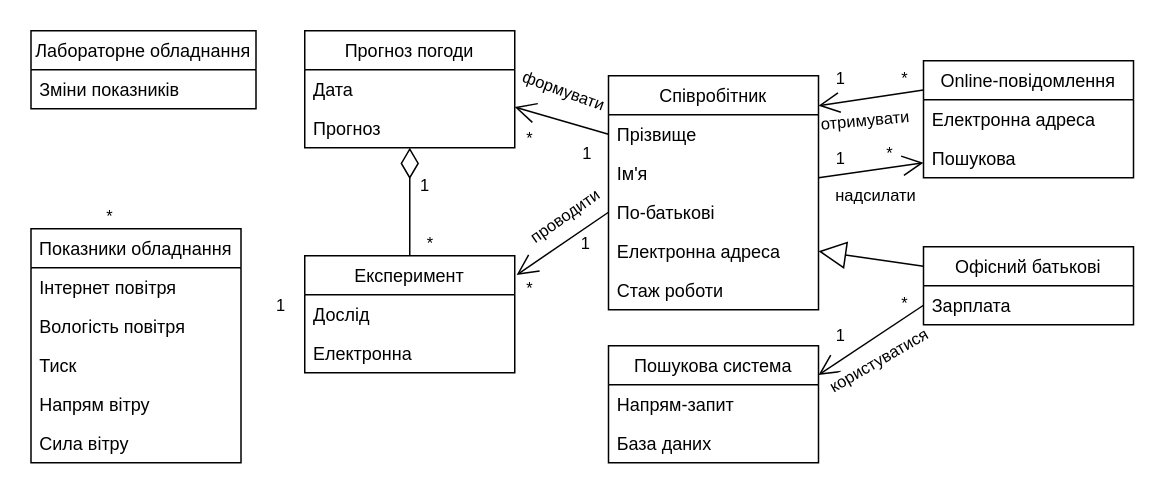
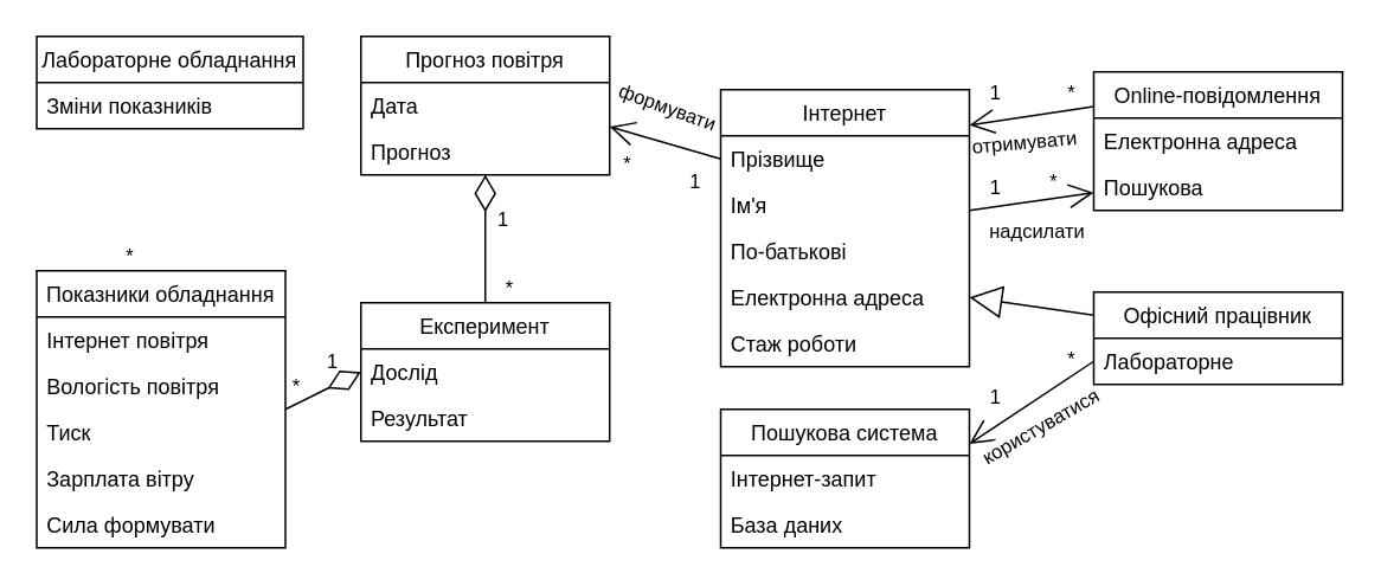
  <mxCell id="0" />
  <mxCell id="1" parent="0" />
- <mxCell id="2" value="Співробітник" style="swimlane;fontStyle=0;childLayout=stackLayout;horizontal=1;startSize=26;fillColor=none;horizontalStack=0;resizeParent=1;resizeParentMax=0;resizeLast=0;collapsible=1;marginBottom=0;" vertex="1" parent="1"><mxGeometry x="405" y="50" width="140" height="156" as="geometry" /></mxCell>
+ <mxCell id="2" value="Інтернет" style="swimlane;fontStyle=0;childLayout=stackLayout;horizontal=1;startSize=26;fillColor=none;horizontalStack=0;resizeParent=1;resizeParentMax=0;resizeLast=0;collapsible=1;marginBottom=0;" vertex="1" parent="1"><mxGeometry x="405" y="50" width="140" height="156" as="geometry" /></mxCell>
  <mxCell id="3" value="Прізвище" style="text;strokeColor=none;fillColor=none;align=left;verticalAlign=top;spacingLeft=4;spacingRight=4;overflow=hidden;rotatable=0;points=[[0,0.5],[1,0.5]];portConstraint=eastwest;" vertex="1" parent="2"><mxGeometry y="26" width="140" height="26" as="geometry" /></mxCell>
  <mxCell id="4" value="Ім'я" style="text;strokeColor=none;fillColor=none;align=left;verticalAlign=top;spacingLeft=4;spacingRight=4;overflow=hidden;rotatable=0;points=[[0,0.5],[1,0.5]];portConstraint=eastwest;" vertex="1" parent="2"><mxGeometry y="52" width="140" height="26" as="geometry" /></mxCell>
  <mxCell id="5" value="По-батькові" style="text;strokeColor=none;fillColor=none;align=left;verticalAlign=top;spacingLeft=4;spacingRight=4;overflow=hidden;rotatable=0;points=[[0,0.5],[1,0.5]];portConstraint=eastwest;" vertex="1" parent="2"><mxGeometry y="78" width="140" height="26" as="geometry" /></mxCell>
  <mxCell id="6" value="Електронна адреса" style="text;strokeColor=none;fillColor=none;align=left;verticalAlign=top;spacingLeft=4;spacingRight=4;overflow=hidden;rotatable=0;points=[[0,0.5],[1,0.5]];portConstraint=eastwest;" vertex="1" parent="2"><mxGeometry y="104" width="140" height="26" as="geometry" /></mxCell>
  <mxCell id="7" value="Стаж роботи" style="text;strokeColor=none;fillColor=none;align=left;verticalAlign=top;spacingLeft=4;spacingRight=4;overflow=hidden;rotatable=0;points=[[0,0.5],[1,0.5]];portConstraint=eastwest;" vertex="1" parent="2"><mxGeometry y="130" width="140" height="26" as="geometry" /></mxCell>
  <mxCell id="8" value="Показники обладнання" style="swimlane;fontStyle=0;childLayout=stackLayout;horizontal=1;startSize=26;fillColor=none;horizontalStack=0;resizeParent=1;resizeParentMax=0;resizeLast=0;collapsible=1;marginBottom=0;" vertex="1" parent="1"><mxGeometry x="20" y="152" width="140" height="156" as="geometry" /></mxCell>
  <mxCell id="9" value="Інтернет повітря" style="text;strokeColor=none;fillColor=none;align=left;verticalAlign=top;spacingLeft=4;spacingRight=4;overflow=hidden;rotatable=0;points=[[0,0.5],[1,0.5]];portConstraint=eastwest;" vertex="1" parent="8"><mxGeometry y="26" width="140" height="26" as="geometry" /></mxCell>
  <mxCell id="10" value="Вологість повітря" style="text;strokeColor=none;fillColor=none;align=left;verticalAlign=top;spacingLeft=4;spacingRight=4;overflow=hidden;rotatable=0;points=[[0,0.5],[1,0.5]];portConstraint=eastwest;" vertex="1" parent="8"><mxGeometry y="52" width="140" height="26" as="geometry" /></mxCell>
  <mxCell id="11" value="Тиск" style="text;strokeColor=none;fillColor=none;align=left;verticalAlign=top;spacingLeft=4;spacingRight=4;overflow=hidden;rotatable=0;points=[[0,0.5],[1,0.5]];portConstraint=eastwest;" vertex="1" parent="8"><mxGeometry y="78" width="140" height="26" as="geometry" /></mxCell>
- <mxCell id="12" value="Напрям вітру" style="text;strokeColor=none;fillColor=none;align=left;verticalAlign=top;spacingLeft=4;spacingRight=4;overflow=hidden;rotatable=0;points=[[0,0.5],[1,0.5]];portConstraint=eastwest;" vertex="1" parent="8"><mxGeometry y="104" width="140" height="26" as="geometry" /></mxCell>
- <mxCell id="13" value="Сила вітру" style="text;strokeColor=none;fillColor=none;align=left;verticalAlign=top;spacingLeft=4;spacingRight=4;overflow=hidden;rotatable=0;points=[[0,0.5],[1,0.5]];portConstraint=eastwest;" vertex="1" parent="8"><mxGeometry y="130" width="140" height="26" as="geometry" /></mxCell>
- <mxCell id="14" value="Прогноз погоди" style="swimlane;fontStyle=0;childLayout=stackLayout;horizontal=1;startSize=26;fillColor=none;horizontalStack=0;resizeParent=1;resizeParentMax=0;resizeLast=0;collapsible=1;marginBottom=0;" vertex="1" parent="1"><mxGeometry x="202.5" y="20" width="140" height="78" as="geometry" /></mxCell>
+ <mxCell id="12" value="Зарплата вітру" style="text;strokeColor=none;fillColor=none;align=left;verticalAlign=top;spacingLeft=4;spacingRight=4;overflow=hidden;rotatable=0;points=[[0,0.5],[1,0.5]];portConstraint=eastwest;" vertex="1" parent="8"><mxGeometry y="104" width="140" height="26" as="geometry" /></mxCell>
+ <mxCell id="13" value="Сила формувати" style="text;strokeColor=none;fillColor=none;align=left;verticalAlign=top;spacingLeft=4;spacingRight=4;overflow=hidden;rotatable=0;points=[[0,0.5],[1,0.5]];portConstraint=eastwest;" vertex="1" parent="8"><mxGeometry y="130" width="140" height="26" as="geometry" /></mxCell>
+ <mxCell id="14" value="Прогноз повітря" style="swimlane;fontStyle=0;childLayout=stackLayout;horizontal=1;startSize=26;fillColor=none;horizontalStack=0;resizeParent=1;resizeParentMax=0;resizeLast=0;collapsible=1;marginBottom=0;" vertex="1" parent="1"><mxGeometry x="202.5" y="20" width="140" height="78" as="geometry" /></mxCell>
  <mxCell id="15" value="Дата" style="text;strokeColor=none;fillColor=none;align=left;verticalAlign=top;spacingLeft=4;spacingRight=4;overflow=hidden;rotatable=0;points=[[0,0.5],[1,0.5]];portConstraint=eastwest;" vertex="1" parent="14"><mxGeometry y="26" width="140" height="26" as="geometry" /></mxCell>
  <mxCell id="16" value="Прогноз" style="text;strokeColor=none;fillColor=none;align=left;verticalAlign=top;spacingLeft=4;spacingRight=4;overflow=hidden;rotatable=0;points=[[0,0.5],[1,0.5]];portConstraint=eastwest;" vertex="1" parent="14"><mxGeometry y="52" width="140" height="26" as="geometry" /></mxCell>
  <mxCell id="17" value="Експеримент" style="swimlane;fontStyle=0;childLayout=stackLayout;horizontal=1;startSize=26;fillColor=none;horizontalStack=0;resizeParent=1;resizeParentMax=0;resizeLast=0;collapsible=1;marginBottom=0;" vertex="1" parent="1"><mxGeometry x="202.5" y="170" width="140" height="78" as="geometry" /></mxCell>
  <mxCell id="18" value="Дослід" style="text;strokeColor=none;fillColor=none;align=left;verticalAlign=top;spacingLeft=4;spacingRight=4;overflow=hidden;rotatable=0;points=[[0,0.5],[1,0.5]];portConstraint=eastwest;" vertex="1" parent="17"><mxGeometry y="26" width="140" height="26" as="geometry" /></mxCell>
- <mxCell id="19" value="Електронна" style="text;strokeColor=none;fillColor=none;align=left;verticalAlign=top;spacingLeft=4;spacingRight=4;overflow=hidden;rotatable=0;points=[[0,0.5],[1,0.5]];portConstraint=eastwest;" parent="17" vertex="1"><mxGeometry y="52" width="140" height="26" as="geometry" /></mxCell>
- <mxCell id="20" value="Офісний батькові" style="swimlane;fontStyle=0;childLayout=stackLayout;horizontal=1;startSize=26;fillColor=none;horizontalStack=0;resizeParent=1;resizeParentMax=0;resizeLast=0;collapsible=1;marginBottom=0;" vertex="1" parent="1"><mxGeometry x="615" y="164" width="140" height="52" as="geometry" /></mxCell>
- <mxCell id="21" value="Зарплата" style="text;strokeColor=none;fillColor=none;align=left;verticalAlign=top;spacingLeft=4;spacingRight=4;overflow=hidden;rotatable=0;points=[[0,0.5],[1,0.5]];portConstraint=eastwest;" vertex="1" parent="20"><mxGeometry y="26" width="140" height="26" as="geometry" /></mxCell>
+ <mxCell id="19" value="Результат" style="text;strokeColor=none;fillColor=none;align=left;verticalAlign=top;spacingLeft=4;spacingRight=4;overflow=hidden;rotatable=0;points=[[0,0.5],[1,0.5]];portConstraint=eastwest;" parent="17" vertex="1"><mxGeometry y="52" width="140" height="26" as="geometry" /></mxCell>
+ <mxCell id="20" value="Офісний працівник" style="swimlane;fontStyle=0;childLayout=stackLayout;horizontal=1;startSize=26;fillColor=none;horizontalStack=0;resizeParent=1;resizeParentMax=0;resizeLast=0;collapsible=1;marginBottom=0;" vertex="1" parent="1"><mxGeometry x="615" y="164" width="140" height="52" as="geometry" /></mxCell>
+ <mxCell id="21" value="Лабораторне" style="text;strokeColor=none;fillColor=none;align=left;verticalAlign=top;spacingLeft=4;spacingRight=4;overflow=hidden;rotatable=0;points=[[0,0.5],[1,0.5]];portConstraint=eastwest;" vertex="1" parent="20"><mxGeometry y="26" width="140" height="26" as="geometry" /></mxCell>
  <mxCell id="22" value="Пошукова система" style="swimlane;fontStyle=0;childLayout=stackLayout;horizontal=1;startSize=26;fillColor=none;horizontalStack=0;resizeParent=1;resizeParentMax=0;resizeLast=0;collapsible=1;marginBottom=0;" vertex="1" parent="1"><mxGeometry x="405" y="230" width="140" height="78" as="geometry" /></mxCell>
- <mxCell id="23" value="Напрям-запит" style="text;strokeColor=none;fillColor=none;align=left;verticalAlign=top;spacingLeft=4;spacingRight=4;overflow=hidden;rotatable=0;points=[[0,0.5],[1,0.5]];portConstraint=eastwest;" vertex="1" parent="22"><mxGeometry y="26" width="140" height="26" as="geometry" /></mxCell>
+ <mxCell id="23" value="Інтернет-запит" style="text;strokeColor=none;fillColor=none;align=left;verticalAlign=top;spacingLeft=4;spacingRight=4;overflow=hidden;rotatable=0;points=[[0,0.5],[1,0.5]];portConstraint=eastwest;" vertex="1" parent="22"><mxGeometry y="26" width="140" height="26" as="geometry" /></mxCell>
  <mxCell id="24" value="База даних" style="text;strokeColor=none;fillColor=none;align=left;verticalAlign=top;spacingLeft=4;spacingRight=4;overflow=hidden;rotatable=0;points=[[0,0.5],[1,0.5]];portConstraint=eastwest;" parent="22" vertex="1"><mxGeometry y="52" width="140" height="26" as="geometry" /></mxCell>
  <mxCell id="25" value="Online-повідомлення" style="swimlane;fontStyle=0;childLayout=stackLayout;horizontal=1;startSize=26;fillColor=none;horizontalStack=0;resizeParent=1;resizeParentMax=0;resizeLast=0;collapsible=1;marginBottom=0;fontColor=default;" vertex="1" parent="1"><mxGeometry x="615" y="40" width="140" height="78" as="geometry" /></mxCell>
  <mxCell id="26" value="Електронна адреса" style="text;strokeColor=none;fillColor=none;align=left;verticalAlign=top;spacingLeft=4;spacingRight=4;overflow=hidden;rotatable=0;points=[[0,0.5],[1,0.5]];portConstraint=eastwest;" vertex="1" parent="25"><mxGeometry y="26" width="140" height="26" as="geometry" /></mxCell>
  <mxCell id="27" value="Пошукова" style="text;strokeColor=none;fillColor=none;align=left;verticalAlign=top;spacingLeft=4;spacingRight=4;overflow=hidden;rotatable=0;points=[[0,0.5],[1,0.5]];portConstraint=eastwest;" parent="25" vertex="1"><mxGeometry y="52" width="140" height="26" as="geometry" /></mxCell>
  <mxCell id="28" value="Лабораторне обладнання" style="swimlane;fontStyle=0;childLayout=stackLayout;horizontal=1;startSize=26;fillColor=none;horizontalStack=0;resizeParent=1;resizeParentMax=0;resizeLast=0;collapsible=1;marginBottom=0;" vertex="1" parent="1"><mxGeometry x="20" y="20" width="150" height="52" as="geometry" /></mxCell>
  <mxCell id="29" value="Зміни показників" style="text;strokeColor=none;fillColor=none;align=left;verticalAlign=top;spacingLeft=4;spacingRight=4;overflow=hidden;rotatable=0;points=[[0,0.5],[1,0.5]];portConstraint=eastwest;" vertex="1" parent="28"><mxGeometry y="26" width="150" height="26" as="geometry" /></mxCell>
  <mxCell id="30" value="" style="endArrow=block;endSize=16;endFill=0;html=1;exitX=0;exitY=0.25;exitDx=0;exitDy=0;entryX=1;entryY=0.5;entryDx=0;entryDy=0;" edge="1" parent="1" source="20" target="6"><mxGeometry x="0.007" y="-8" width="160" relative="1" as="geometry"><mxPoint x="580" y="118" as="sourcePoint" /><mxPoint x="550" y="90" as="targetPoint" /><mxPoint as="offset" /></mxGeometry></mxCell>
+ <mxCell id="31" value="" style="endArrow=none;html=1;endSize=12;startArrow=diamondThin;startSize=18;startFill=0;exitX=0;exitY=0.5;exitDx=0;exitDy=0;entryX=1;entryY=0.5;entryDx=0;entryDy=0;" edge="1" parent="1" source="18" target="8"><mxGeometry relative="1" as="geometry"><mxPoint x="57.07" y="336" as="sourcePoint" /><mxPoint x="57.07" y="206" as="targetPoint" /></mxGeometry></mxCell>
+ <mxCell id="32" value="*" style="edgeLabel;html=1;align=center;verticalAlign=middle;resizable=0;points=[];" vertex="1" connectable="0" parent="31"><mxGeometry x="0.764" y="5" relative="1" as="geometry"><mxPoint x="-2" y="-16" as="offset" /></mxGeometry></mxCell>
  <mxCell id="33" value="" style="endArrow=none;html=1;endSize=12;startArrow=diamondThin;startSize=18;startFill=0;entryX=0.5;entryY=0;entryDx=0;entryDy=0;" edge="1" parent="1" source="16" target="17"><mxGeometry relative="1" as="geometry"><mxPoint x="238.75" y="154.25" as="sourcePoint" /><mxPoint x="301.25" y="105.75" as="targetPoint" /></mxGeometry></mxCell>
  <mxCell id="34" value="1" style="edgeLabel;resizable=0;html=1;align=right;verticalAlign=top;" connectable="0" vertex="1" parent="33"><mxGeometry x="1" relative="1" as="geometry"><mxPoint x="13" y="-60" as="offset" /></mxGeometry></mxCell>
  <mxCell id="35" value="*" style="edgeLabel;html=1;align=center;verticalAlign=middle;resizable=0;points=[];" vertex="1" connectable="0" parent="33"><mxGeometry x="0.764" y="5" relative="1" as="geometry"><mxPoint x="8" y="-1" as="offset" /></mxGeometry></mxCell>
  <mxCell id="36" value="*" style="edgeLabel;resizable=0;html=1;align=right;verticalAlign=bottom;" connectable="0" vertex="1" parent="1"><mxGeometry x="75" y="151.997" as="geometry" /></mxCell>
- <mxCell id="37" value="" style="endArrow=none;html=1;startSize=12;startArrow=open;startFill=0;exitX=1.009;exitY=0.164;exitDx=0;exitDy=0;exitPerimeter=0;entryX=0;entryY=0.5;entryDx=0;entryDy=0;" edge="1" parent="1" source="17" target="5"><mxGeometry relative="1" as="geometry"><mxPoint x="405" y="146" as="sourcePoint" /><mxPoint x="395" y="120" as="targetPoint" /></mxGeometry></mxCell>
- <mxCell id="38" value="1" style="edgeLabel;resizable=0;html=1;align=left;verticalAlign=bottom;" connectable="0" vertex="1" parent="37"><mxGeometry x="-1" relative="1" as="geometry"><mxPoint x="41" y="-13" as="offset" /></mxGeometry></mxCell>
- <mxCell id="39" value="*" style="edgeLabel;resizable=0;html=1;align=right;verticalAlign=bottom;" connectable="0" vertex="1" parent="37"><mxGeometry x="1" relative="1" as="geometry"><mxPoint x="-50" y="59" as="offset" /></mxGeometry></mxCell>
- <mxCell id="40" value="проводити" style="edgeLabel;html=1;align=center;verticalAlign=middle;resizable=0;points=[];rotation=-35;" vertex="1" connectable="0" parent="37"><mxGeometry x="0.17" y="2" relative="1" as="geometry"><mxPoint x="-3" y="-13" as="offset" /></mxGeometry></mxCell>
  <mxCell id="41" value="" style="endArrow=none;html=1;startSize=12;startArrow=open;startFill=0;exitX=1.009;exitY=0.164;exitDx=0;exitDy=0;exitPerimeter=0;entryX=0;entryY=0.5;entryDx=0;entryDy=0;" edge="1" parent="1" target="3"><mxGeometry relative="1" as="geometry"><mxPoint x="342.5" y="70.892" as="sourcePoint" /><mxPoint x="403.74" y="29.1" as="targetPoint" /></mxGeometry></mxCell>
  <mxCell id="42" value="1" style="edgeLabel;resizable=0;html=1;align=left;verticalAlign=bottom;" connectable="0" vertex="1" parent="41"><mxGeometry x="-1" relative="1" as="geometry"><mxPoint x="43" y="39" as="offset" /></mxGeometry></mxCell>
  <mxCell id="43" value="*" style="edgeLabel;resizable=0;html=1;align=right;verticalAlign=bottom;" connectable="0" vertex="1" parent="41"><mxGeometry x="1" relative="1" as="geometry"><mxPoint x="-50" y="11" as="offset" /></mxGeometry></mxCell>
  <mxCell id="44" value="формувати" style="edgeLabel;html=1;align=center;verticalAlign=middle;resizable=0;points=[];rotation=20;" vertex="1" connectable="0" parent="41"><mxGeometry x="0.17" y="2" relative="1" as="geometry"><mxPoint x="-5" y="-20" as="offset" /></mxGeometry></mxCell>
  <mxCell id="45" value="1" style="edgeLabel;resizable=0;html=1;align=right;verticalAlign=top;" connectable="0" vertex="1" parent="1"><mxGeometry x="190" y="190.005" as="geometry" /></mxCell>
  <mxCell id="46" value="" style="endArrow=none;html=1;startSize=12;startArrow=open;startFill=0;exitX=0;exitY=0.5;exitDx=0;exitDy=0;entryX=1;entryY=0.5;entryDx=0;entryDy=0;" edge="1" parent="1"><mxGeometry relative="1" as="geometry"><mxPoint x="615" y="108" as="sourcePoint" /><mxPoint x="545" y="118" as="targetPoint" /></mxGeometry></mxCell>
  <mxCell id="47" value="1" style="edgeLabel;resizable=0;html=1;align=left;verticalAlign=bottom;" connectable="0" vertex="1" parent="46"><mxGeometry x="-1" relative="1" as="geometry"><mxPoint x="-60" y="5" as="offset" /></mxGeometry></mxCell>
  <mxCell id="48" value="*" style="edgeLabel;resizable=0;html=1;align=right;verticalAlign=bottom;" connectable="0" vertex="1" parent="46"><mxGeometry x="1" relative="1" as="geometry"><mxPoint x="50" y="-8" as="offset" /></mxGeometry></mxCell>
  <mxCell id="49" value="надсилати" style="edgeLabel;html=1;align=center;verticalAlign=middle;resizable=0;points=[];rotation=0;" vertex="1" connectable="0" parent="46"><mxGeometry x="0.17" y="2" relative="1" as="geometry"><mxPoint x="8" y="14" as="offset" /></mxGeometry></mxCell>
  <mxCell id="50" value="" style="endArrow=none;html=1;startSize=12;startArrow=open;startFill=0;entryX=0;entryY=0.25;entryDx=0;entryDy=0;" edge="1" parent="1" target="25"><mxGeometry relative="1" as="geometry"><mxPoint x="545" y="70" as="sourcePoint" /><mxPoint x="535" y="6" as="targetPoint" /></mxGeometry></mxCell>
  <mxCell id="51" value="1" style="edgeLabel;resizable=0;html=1;align=left;verticalAlign=bottom;" connectable="0" vertex="1" parent="50"><mxGeometry x="-1" relative="1" as="geometry"><mxPoint x="10" y="-10" as="offset" /></mxGeometry></mxCell>
  <mxCell id="52" value="*" style="edgeLabel;resizable=0;html=1;align=right;verticalAlign=bottom;" connectable="0" vertex="1" parent="50"><mxGeometry x="1" relative="1" as="geometry"><mxPoint x="-10" y="1" as="offset" /></mxGeometry></mxCell>
  <mxCell id="53" value="отримувати" style="edgeLabel;html=1;align=center;verticalAlign=middle;resizable=0;points=[];rotation=-5;" vertex="1" connectable="0" parent="50"><mxGeometry x="0.17" y="2" relative="1" as="geometry"><mxPoint x="-10" y="18" as="offset" /></mxGeometry></mxCell>
  <mxCell id="54" value="" style="endArrow=none;html=1;startSize=12;startArrow=open;startFill=0;exitX=1;exitY=0.25;exitDx=0;exitDy=0;entryX=0;entryY=0.5;entryDx=0;entryDy=0;" edge="1" parent="1" source="22" target="21"><mxGeometry relative="1" as="geometry"><mxPoint x="665" y="238" as="sourcePoint" /><mxPoint x="595" y="248" as="targetPoint" /></mxGeometry></mxCell>
  <mxCell id="55" value="1" style="edgeLabel;resizable=0;html=1;align=left;verticalAlign=bottom;" connectable="0" vertex="1" parent="54"><mxGeometry x="-1" relative="1" as="geometry"><mxPoint x="10" y="-19" as="offset" /></mxGeometry></mxCell>
  <mxCell id="56" value="*" style="edgeLabel;resizable=0;html=1;align=right;verticalAlign=bottom;" connectable="0" vertex="1" parent="54"><mxGeometry x="1" relative="1" as="geometry"><mxPoint x="-10" y="7" as="offset" /></mxGeometry></mxCell>
  <mxCell id="57" value="користуватися" style="edgeLabel;html=1;align=center;verticalAlign=middle;resizable=0;points=[];rotation=-30;" vertex="1" connectable="0" parent="54"><mxGeometry x="0.17" y="2" relative="1" as="geometry"><mxPoint y="19" as="offset" /></mxGeometry></mxCell>
